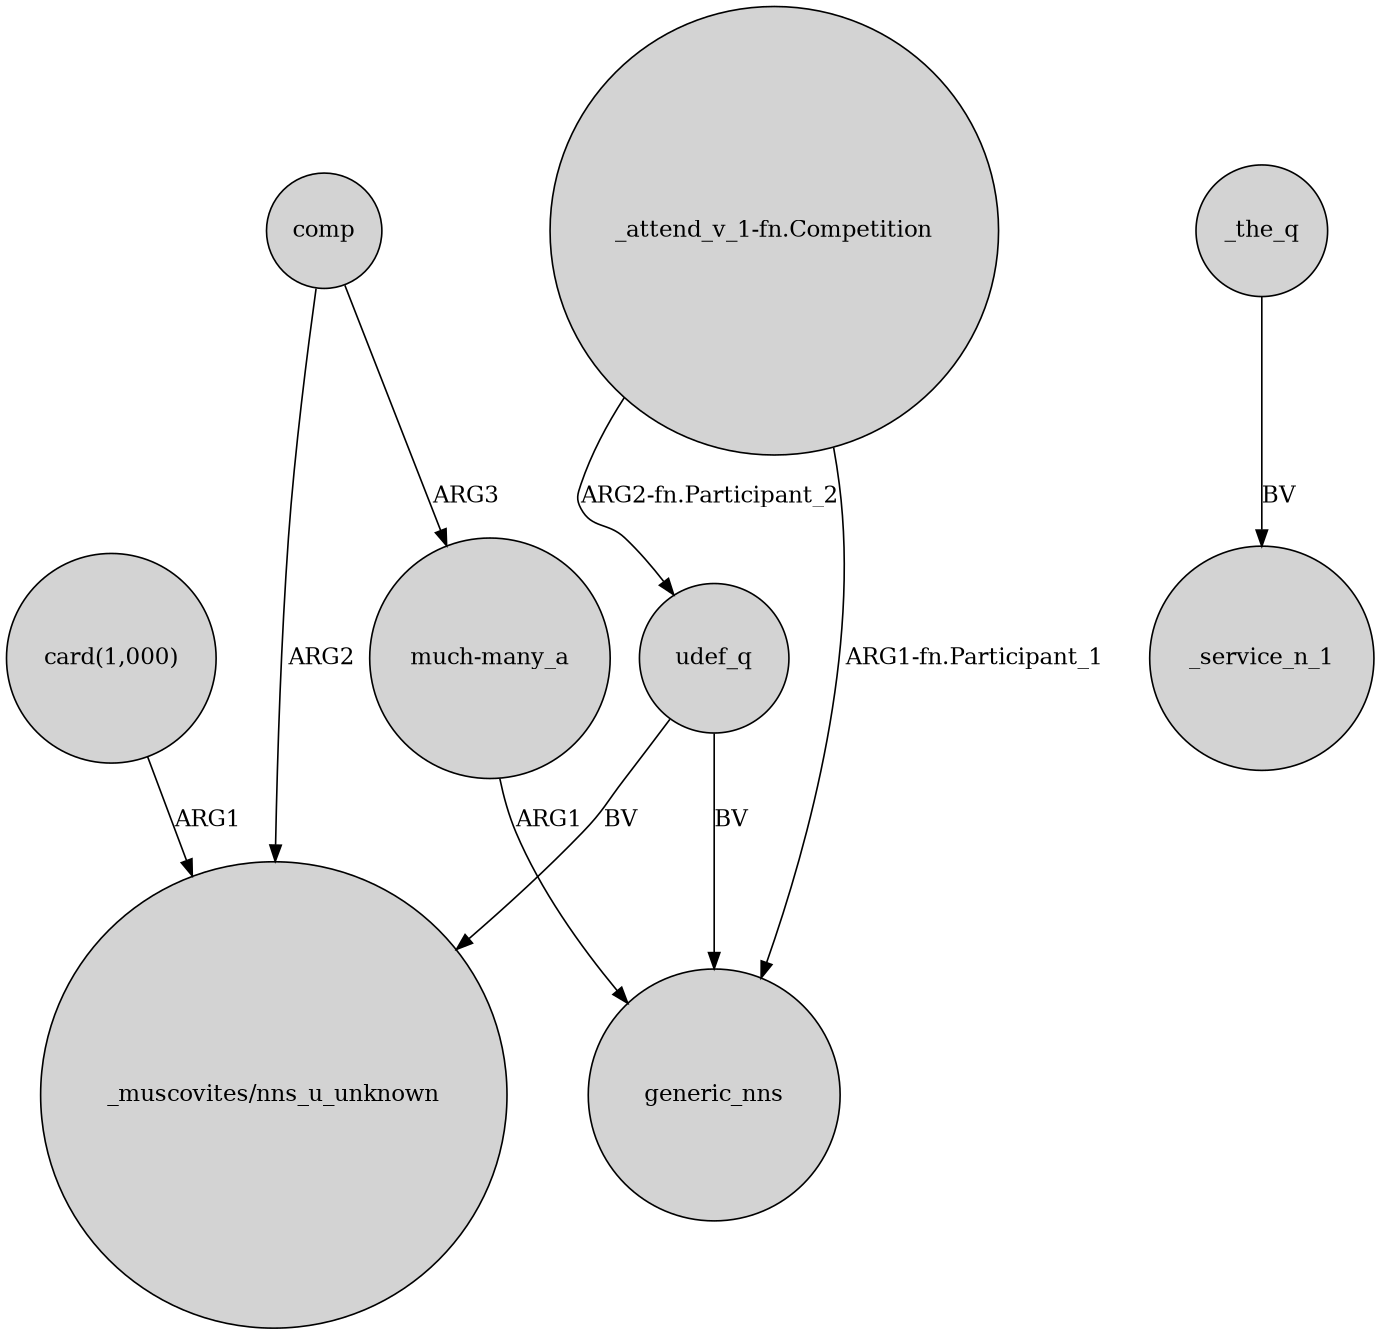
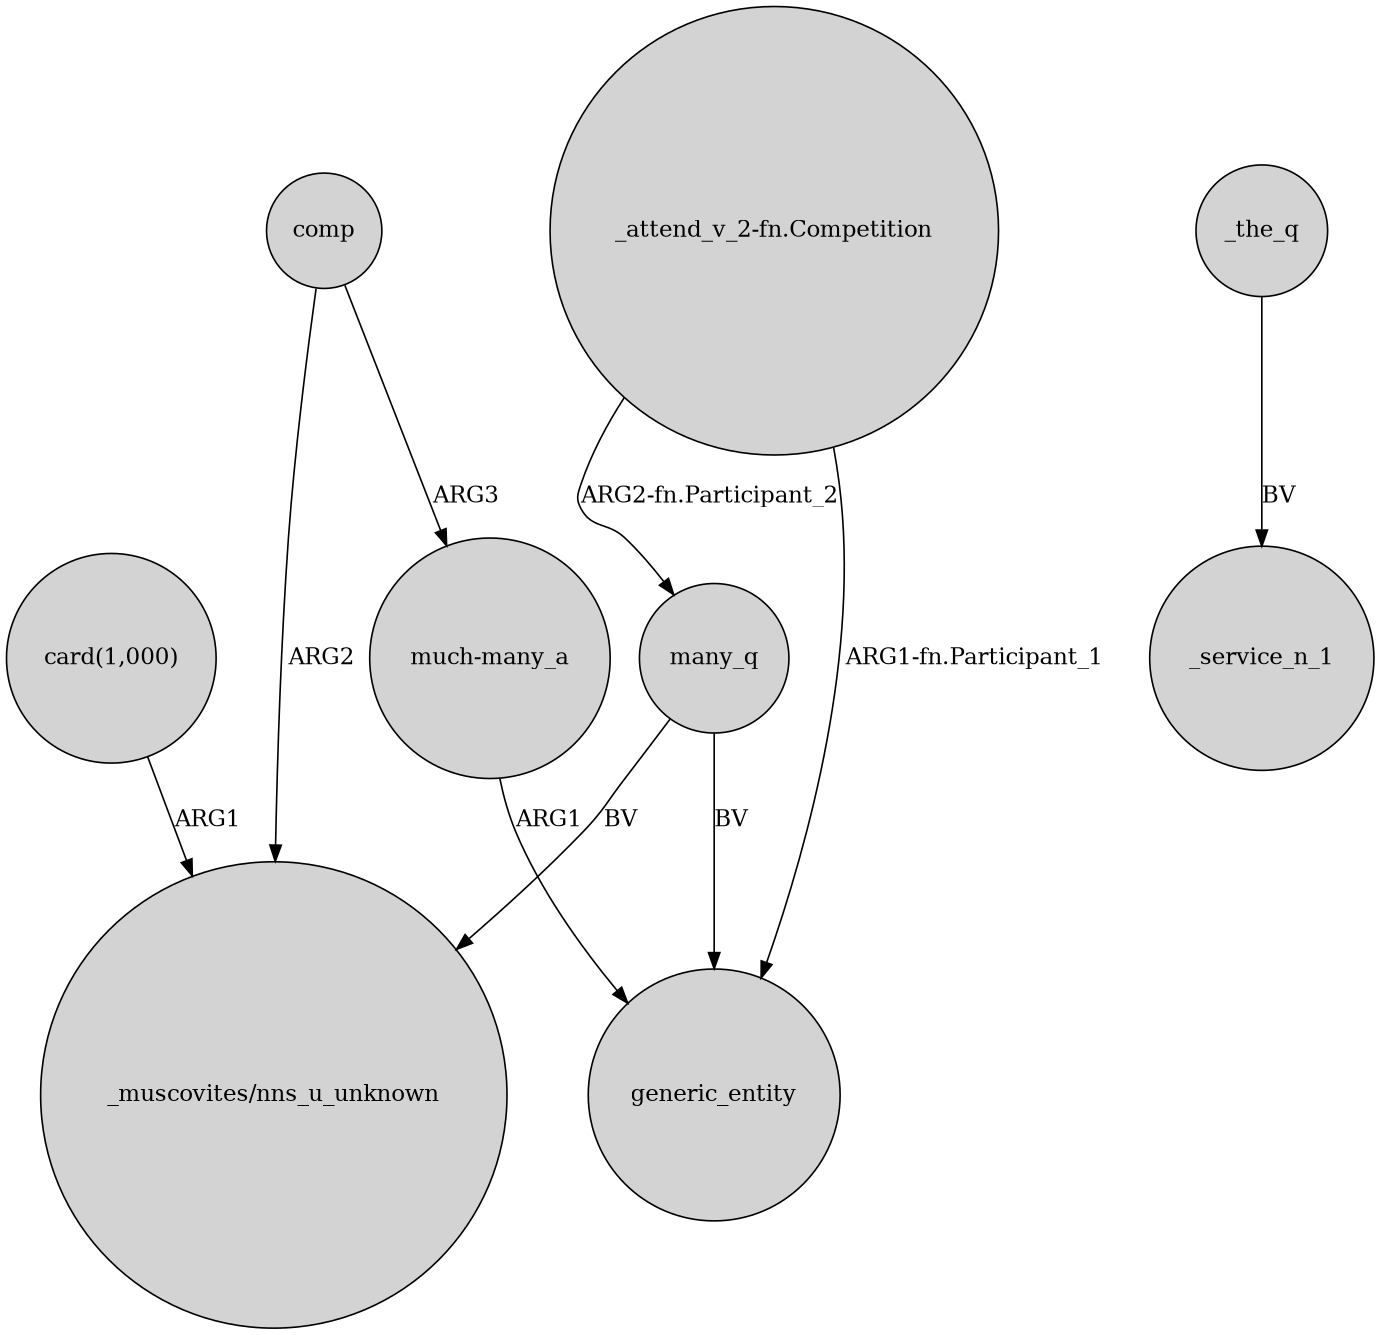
  digraph {
    node [shape=circle style=filled]
    comp
    "_muscovites/nns_u_unknown"
    "much-many_a"
-   generic_entity [label=generic_nns]
+   generic_entity
    "card(1,000)"
-   "_attend_v_1-fn.Competition"
-   udef_q
+   "_attend_v_1-fn.Competition" [label="_attend_v_2-fn.Competition"]
+   udef_q [label=many_q]
    _the_q
    _service_n_1
    comp -> "_muscovites/nns_u_unknown" [label=ARG2]
    comp -> "much-many_a" [label=ARG3]
    "much-many_a" -> generic_entity [label=ARG1]
    "card(1,000)" -> "_muscovites/nns_u_unknown" [label=ARG1]
    "_attend_v_1-fn.Competition" -> generic_entity [label="ARG1-fn.Participant_1"]
    "_attend_v_1-fn.Competition" -> udef_q [label="ARG2-fn.Participant_2"]
    udef_q -> "_muscovites/nns_u_unknown" [label=BV]
    udef_q -> generic_entity [label=BV]
    _the_q -> _service_n_1 [label=BV]
  }
